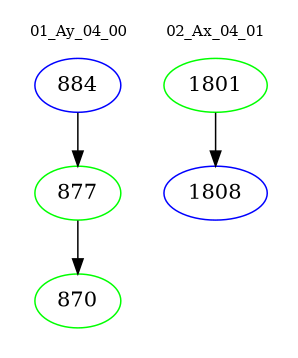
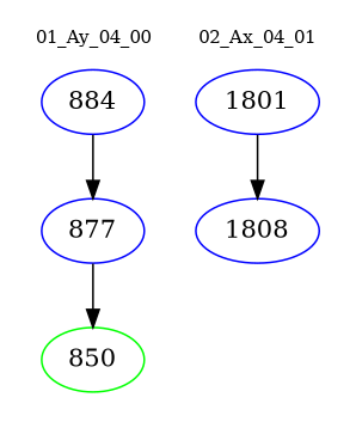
  digraph {
    node [color=green]
    edge [color=black]
-   n1 [label=877]
-   n2 [label=870]
+   n1 [color=blue label=877]
+   n2 [label=850]
    n3 [color=blue label=884]
-   n4 [label=1801]
+   n4 [color=blue label=1801]
    n5 [color=blue label=1808]
    subgraph cluster_1 {
      color=white
      fontsize=10
      label="01_Ay_04_00"
      n1
      n2
      n3
    }
    subgraph cluster_2 {
      color=white
      fontsize=10
      label="02_Ax_04_01"
      n4
      n5
    }
    n1 -> n2
    n3 -> n1
    n4 -> n5
  }
